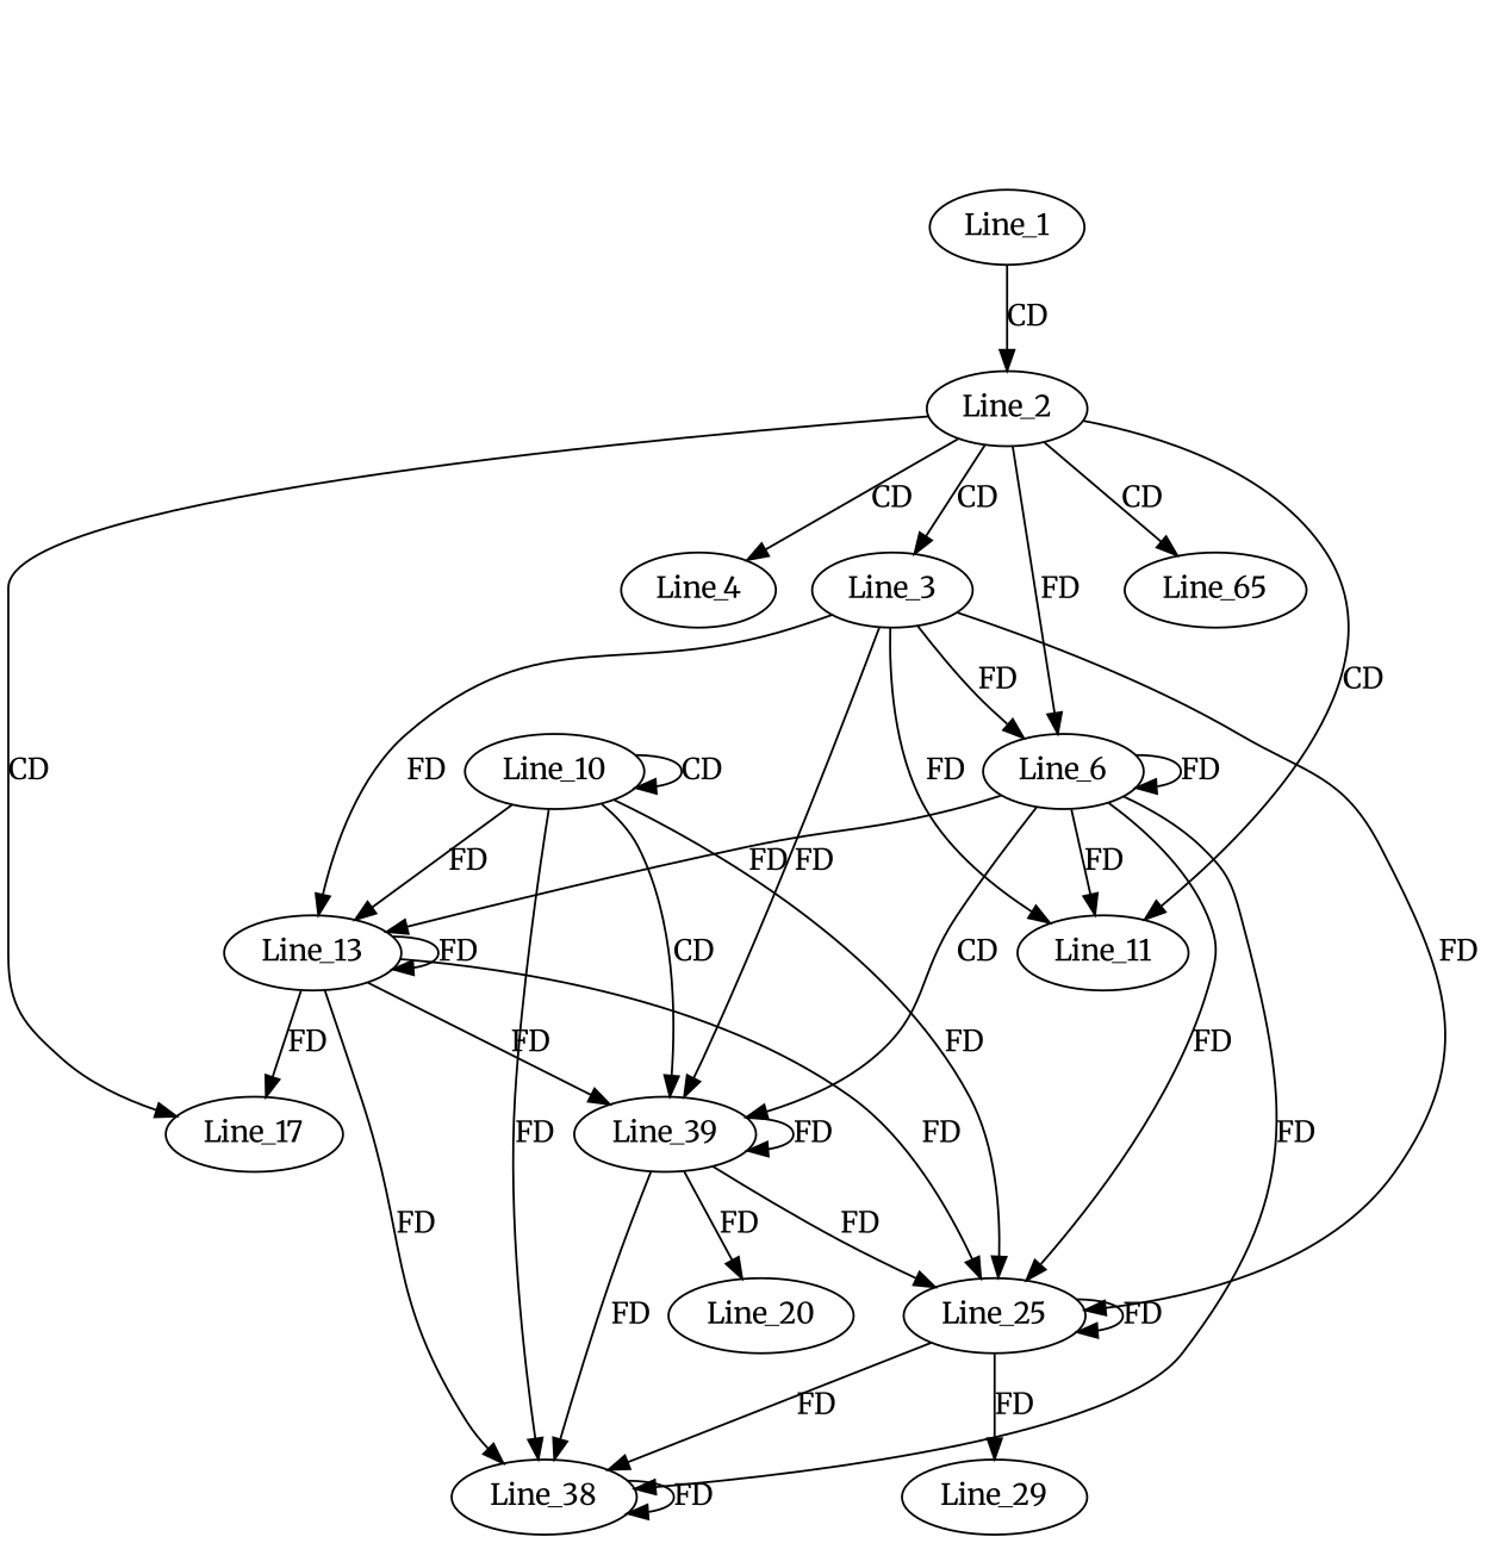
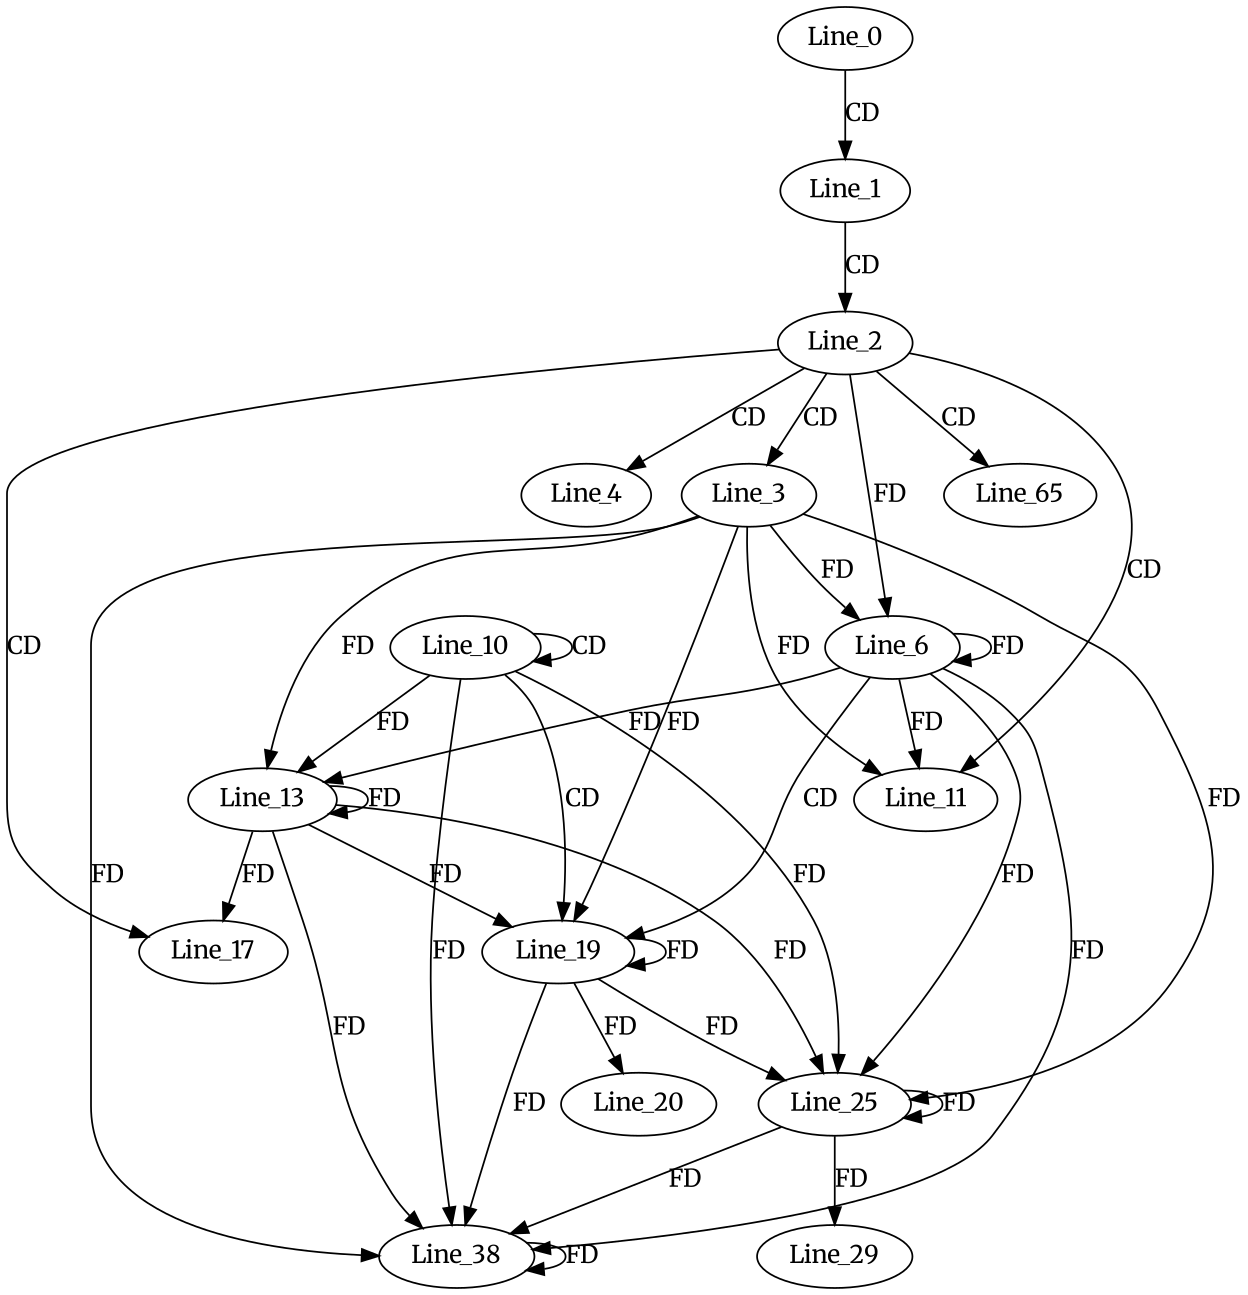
  digraph {
    fontname=Merriweather
    node [fontname=Merriweather]
    edge [fontname=Merriweather]
+   Line_0
    Line_1
    Line_2
    Line_3
    Line_4
    Line_6
    Line_11
    n8 [label=Line_65]
    Line_17
    Line_13
-   Line_19 [label=Line_39]
+   Line_19
    Line_25
    n13 [label=Line_38]
    Line_10
    n15 [label=Line_20]
    Line_29
+   Line_0 -> Line_1 [label=CD]
    Line_1 -> Line_2 [label=CD]
    Line_2 -> Line_3 [label=CD]
    Line_2 -> Line_4 [label=CD]
    Line_2 -> Line_6 [label=FD]
    Line_2 -> Line_11 [label=CD]
    Line_2 -> n8 [label=CD]
    Line_2 -> Line_17 [label=CD]
    Line_3 -> Line_6 [label=FD]
    Line_3 -> Line_11 [label=FD]
    Line_3 -> Line_13 [label=FD]
    Line_3 -> Line_19 [label=FD]
    Line_3 -> Line_25 [label=FD]
+   Line_3 -> n13 [label=FD]
    Line_6 -> Line_6 [label=FD]
    Line_6 -> Line_11 [label=FD]
    Line_6 -> Line_13 [label=FD]
    Line_6 -> Line_19 [label=CD]
    Line_6 -> Line_25 [label=FD]
    Line_6 -> n13 [label=FD]
    Line_13 -> Line_17 [label=FD]
    Line_13 -> Line_13 [label=FD]
    Line_13 -> Line_19 [label=FD]
    Line_13 -> Line_25 [label=FD]
    Line_13 -> n13 [label=FD]
    Line_19 -> Line_19 [label=FD]
    Line_19 -> Line_25 [label=FD]
    Line_19 -> n13 [label=FD]
    Line_19 -> n15 [label=FD]
    Line_25 -> Line_25 [label=FD]
    Line_25 -> n13 [label=FD]
    Line_25 -> Line_29 [label=FD]
    n13 -> n13 [label=FD]
    Line_10 -> Line_13 [label=FD]
    Line_10 -> Line_19 [label=CD]
    Line_10 -> Line_25 [label=FD]
    Line_10 -> n13 [label=FD]
    Line_10 -> Line_10 [label=CD]
  }
